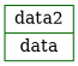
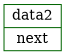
  digraph {
    rankdir=LR
-   n1 [color=darkgreen height=.1 label="<f1> data2|<f2> data" shape=record]
+   n1 [color=darkgreen height=.1 label="<f1> data2|<f2> next" shape=record]
  }
